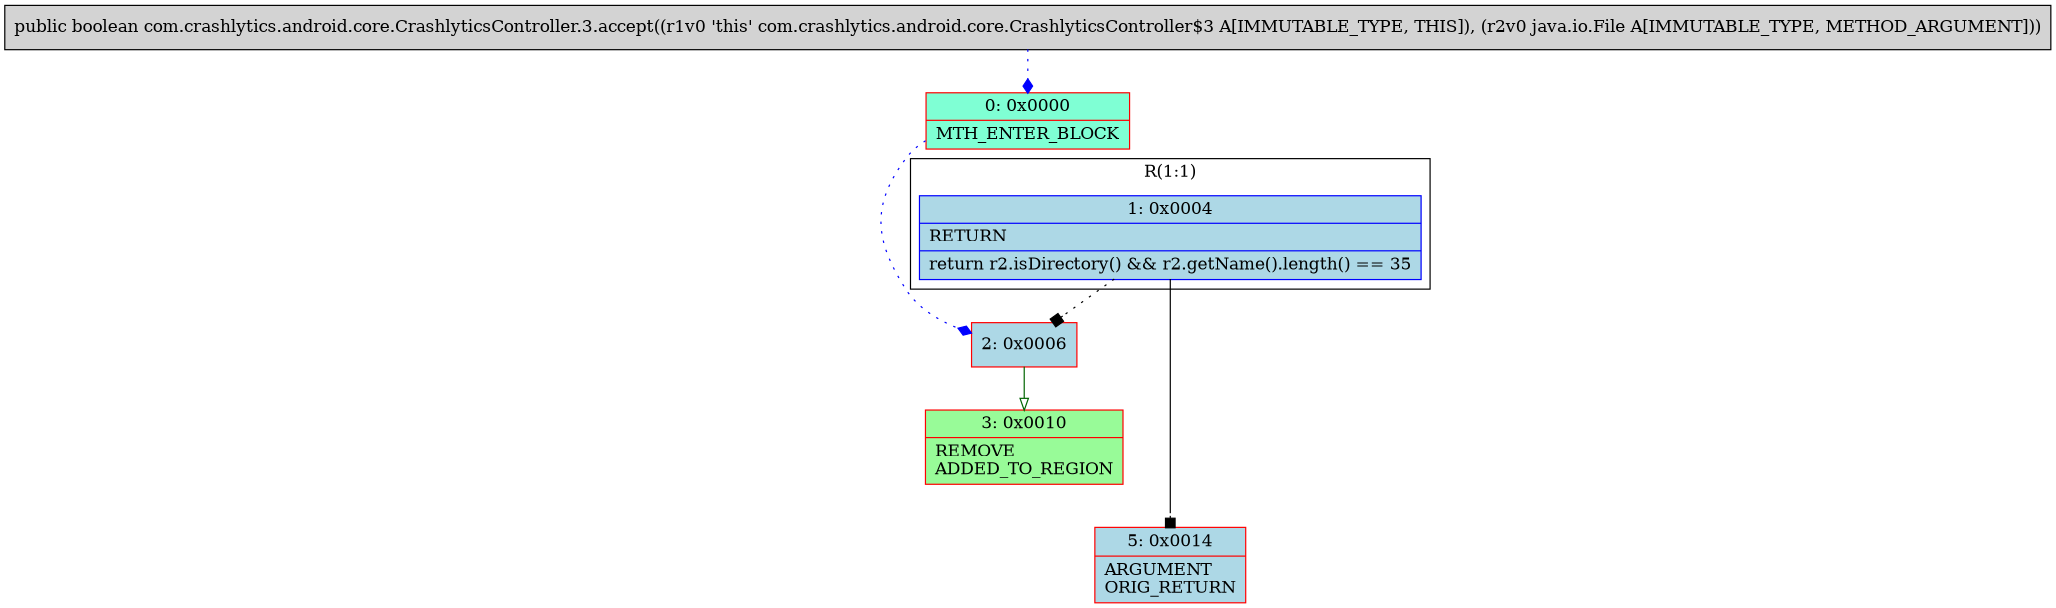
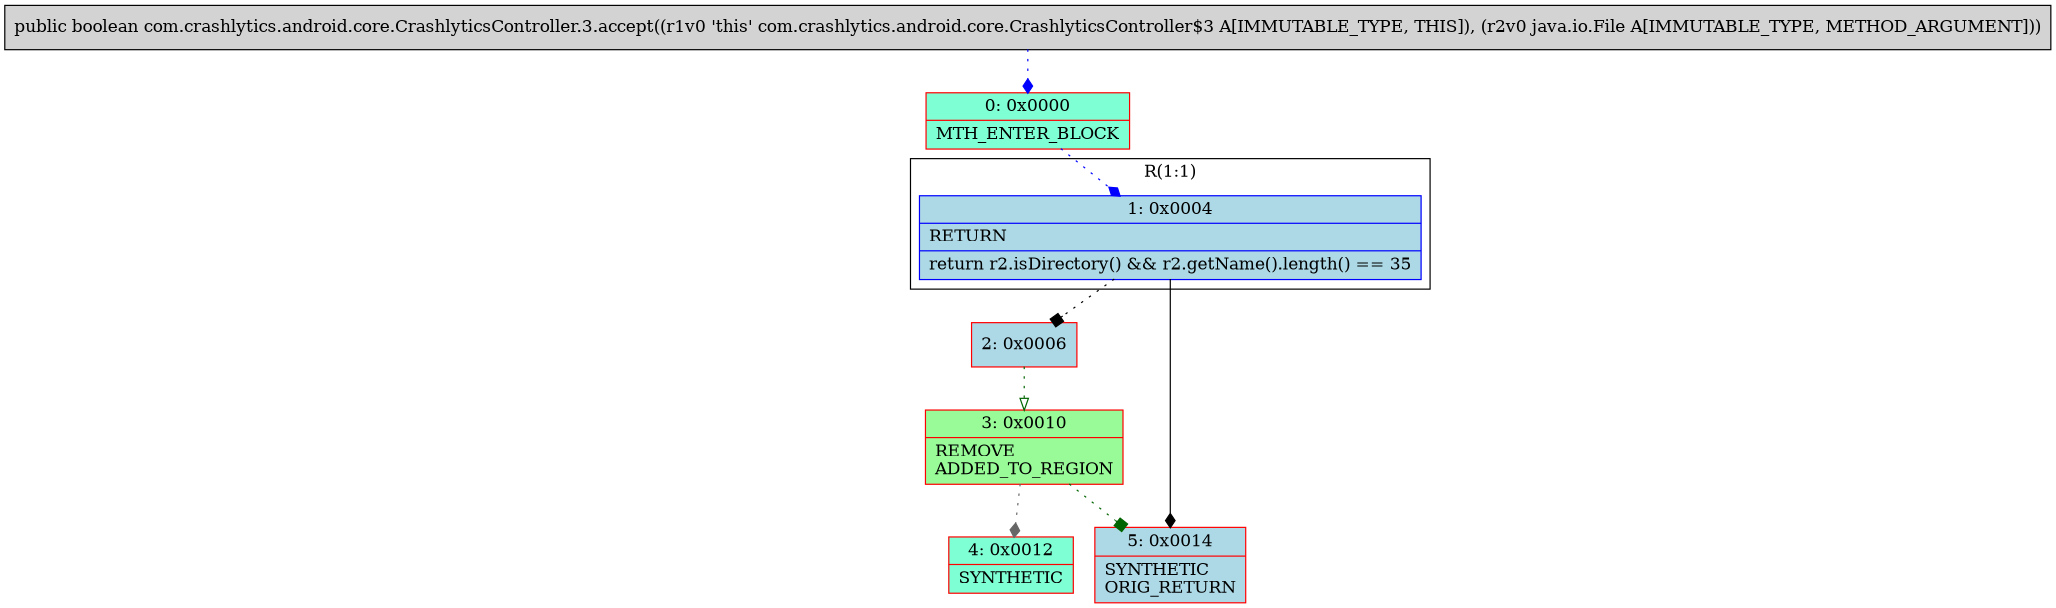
  digraph {
    node [color=red fillcolor=lightblue shape=record style=filled]
    edge [arrowhead=diamond color=black style=dotted]
    n1 [color=blue label="{1\:\ 0x0004|RETURN\l|return r2.isDirectory() && r2.getName().length() == 35\l}"]
    n2 [label="{2\:\ 0x0006}"]
-   n3 [label="{5\:\ 0x0014|ARGUMENT\lORIG_RETURN\l}"]
+   n3 [label="{5\:\ 0x0014|SYNTHETIC\lORIG_RETURN\l}"]
    n4 [fillcolor=palegreen label="{3\:\ 0x0010|REMOVE\lADDED_TO_REGION\l}"]
    n5 [fillcolor=aquamarine label="{0\:\ 0x0000|MTH_ENTER_BLOCK\l}"]
+   n6 [fillcolor=aquamarine label="{4\:\ 0x0012|SYNTHETIC\l}"]
    n7 [fillcolor=lightgrey label="{public boolean com.crashlytics.android.core.CrashlyticsController.3.accept((r1v0 'this' com.crashlytics.android.core.CrashlyticsController$3 A[IMMUTABLE_TYPE, THIS]), (r2v0 java.io.File A[IMMUTABLE_TYPE, METHOD_ARGUMENT])) }" color=""]
    subgraph cluster_1 {
      label="R(1:1)"
      n1
    }
    n1 -> n2 [arrowhead=box]
-   n1 -> n3 [arrowhead=box style=solid]
-   n2 -> n4 [arrowhead=onormal color=darkgreen style=solid]
-   n5 -> n2 [color=blue]
+   n1 -> n3 [style=solid]
+   n2 -> n4 [arrowhead=onormal color=darkgreen]
+   n4 -> n3 [arrowhead=box color=darkgreen]
+   n4 -> n6 [color=gray40]
+   n5 -> n1 [color=blue]
    n7 -> n5 [color=blue]
  }
